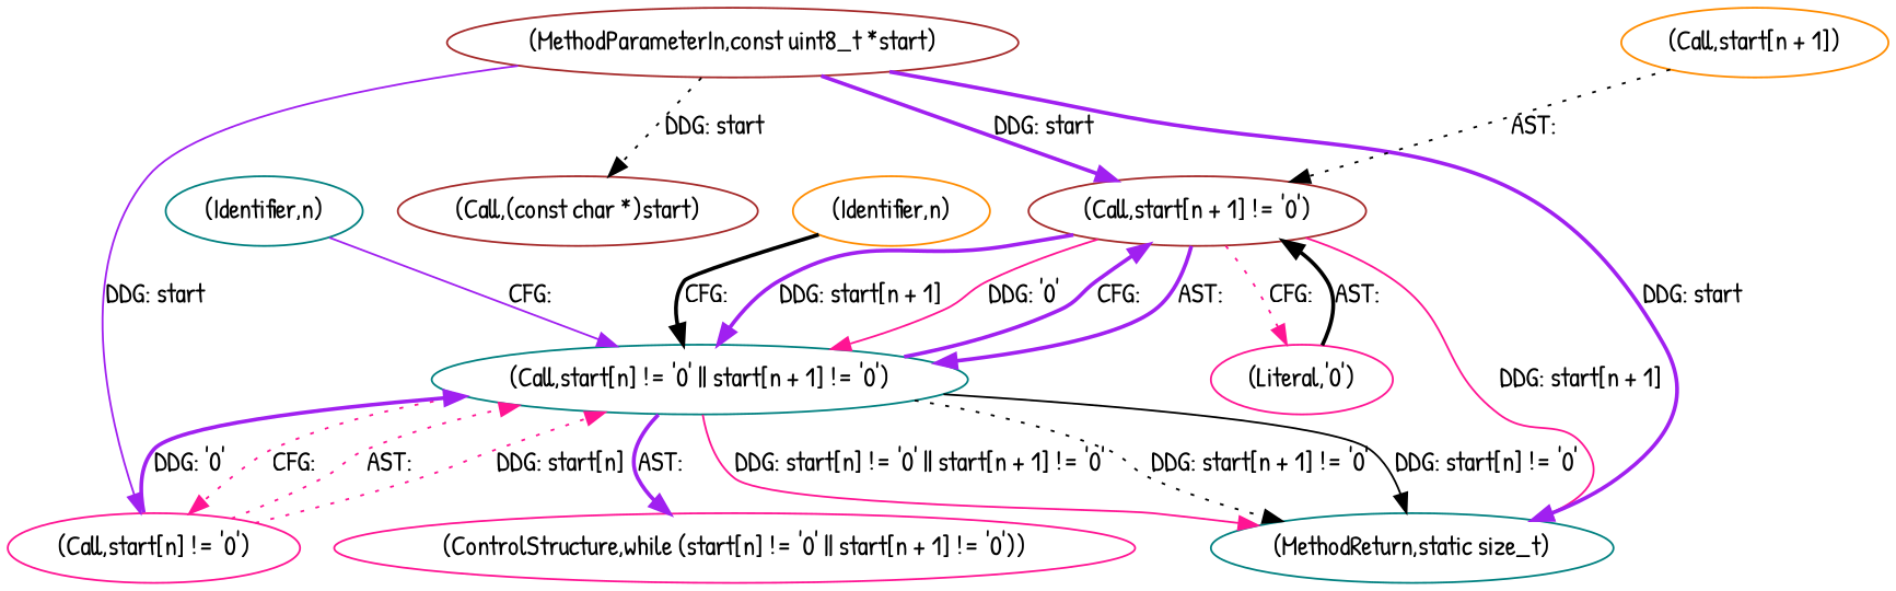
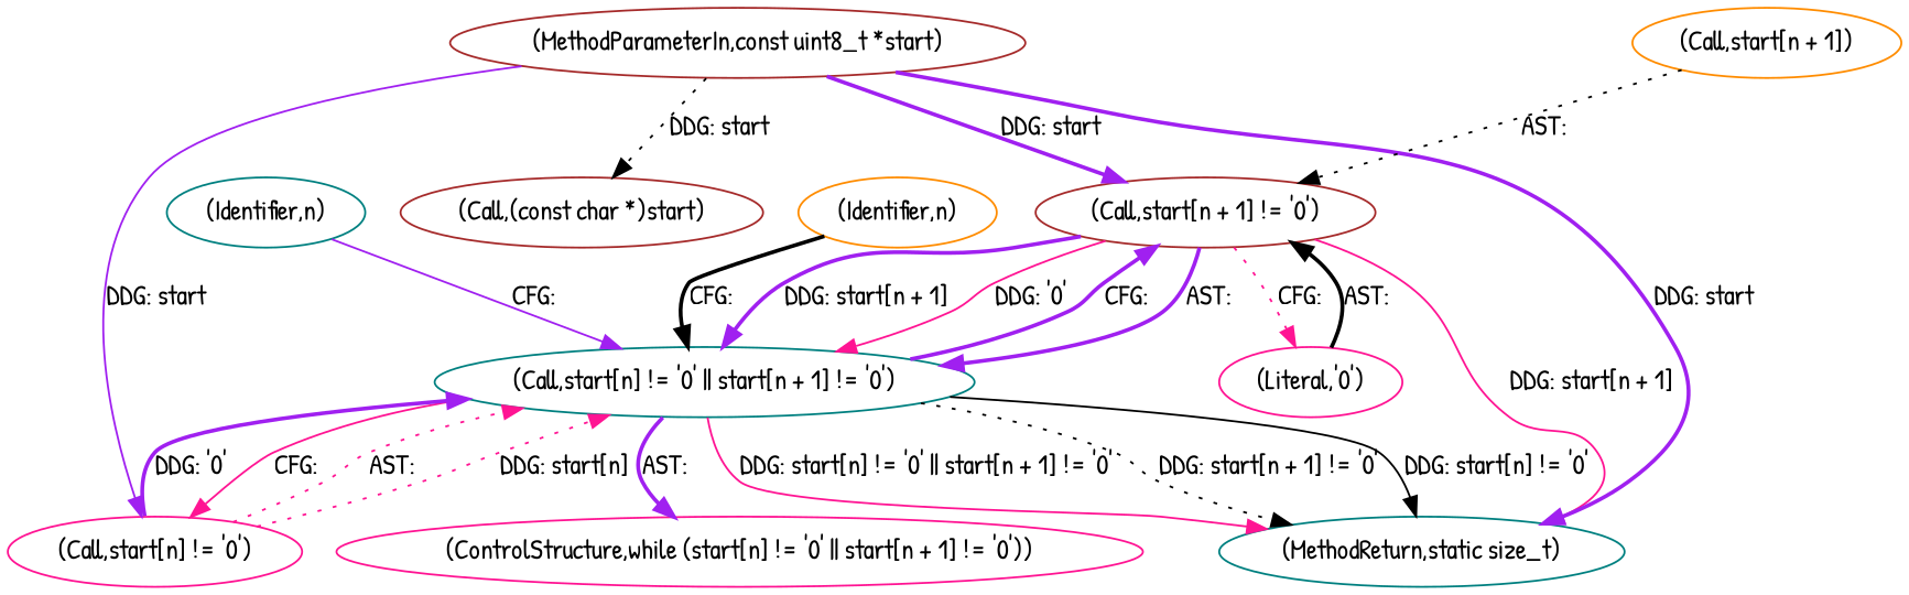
  digraph {
    fontname="Patrick Hand"
    node [color=brown fontname="Patrick Hand"]
    edge [color=purple fontname="Patrick Hand" style=bold]
    n1 [label="(Call,start[n + 1] != '\0')"]
    n2 [color=teal label="(Call,start[n] != '\0' || start[n + 1] != '\0')"]
    n3 [color=deeppink label="(Literal,'\0')"]
    n4 [color=teal label="(MethodReturn,static size_t)"]
    n5 [color=deeppink label="(Call,start[n] != '\0')"]
    n6 [color=deeppink label="(ControlStructure,while (start[n] != '\0' || start[n + 1] != '\0'))"]
    n7 [label="(MethodParameterIn,const uint8_t *start)"]
    n8 [label="(Call,(const char *)start)"]
    n9 [color=teal label="(Identifier,n)"]
    n10 [color=darkorange label="(Call,start[n + 1])"]
    n11 [color=darkorange label="(Identifier,n)"]
    n1 -> n2 [label="AST: "]
    n1 -> n2 [label="DDG: start[n + 1]"]
    n1 -> n2 [color=deeppink label="DDG: '\0'" style=solid]
    n1 -> n3 [color=deeppink label="CFG: " style=dotted]
    n1 -> n4 [color=deeppink label="DDG: start[n + 1]" style=solid]
    n2 -> n1 [label="CFG: "]
    n2 -> n4 [color=deeppink label="DDG: start[n] != '\0' || start[n + 1] != '\0'" style=solid]
    n2 -> n4 [color=black label="DDG: start[n + 1] != '\0'" style=dotted]
    n2 -> n4 [color=black label="DDG: start[n] != '\0'" style=solid]
-   n2 -> n5 [color=deeppink label="CFG: " style=dotted]
+   n2 -> n5 [color=deeppink label="CFG: " style=solid]
    n2 -> n6 [label="AST: "]
    n3 -> n1 [color=black label="AST: "]
    n5 -> n2 [color=deeppink label="AST: " style=dotted]
    n5 -> n2 [color=deeppink label="DDG: start[n]" style=dotted]
    n5 -> n2 [label="DDG: '\0'"]
    n7 -> n1 [label="DDG: start"]
    n7 -> n4 [label="DDG: start"]
    n7 -> n5 [label="DDG: start" style=solid]
    n7 -> n8 [color=black label="DDG: start" style=dotted]
    n9 -> n2 [label="CFG: " style=solid]
    n10 -> n1 [color=black label="AST: " style=dotted]
    n11 -> n2 [color=black label="CFG: "]
  }
